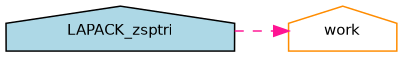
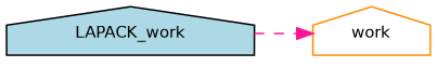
  digraph {
    rankdir=LR
    node [fontname=Helvetica fontsize=10 shape=house style=filled]
-   n1 [color=black fillcolor=lightblue fontcolor=black height=0.2 label=LAPACK_zsptri width=0.4]
+   n1 [color=black fillcolor=lightblue fontcolor=black height=0.2 label=LAPACK_work width=0.4]
    n2 [color=darkorange fillcolor=white height=0.2 label=work width=0.4]
    n1 -> n2 [color=deeppink fontname=Helvetica fontsize=10 labelfontname=Helvetica labelfontsize=10 style=dashed]
  }
